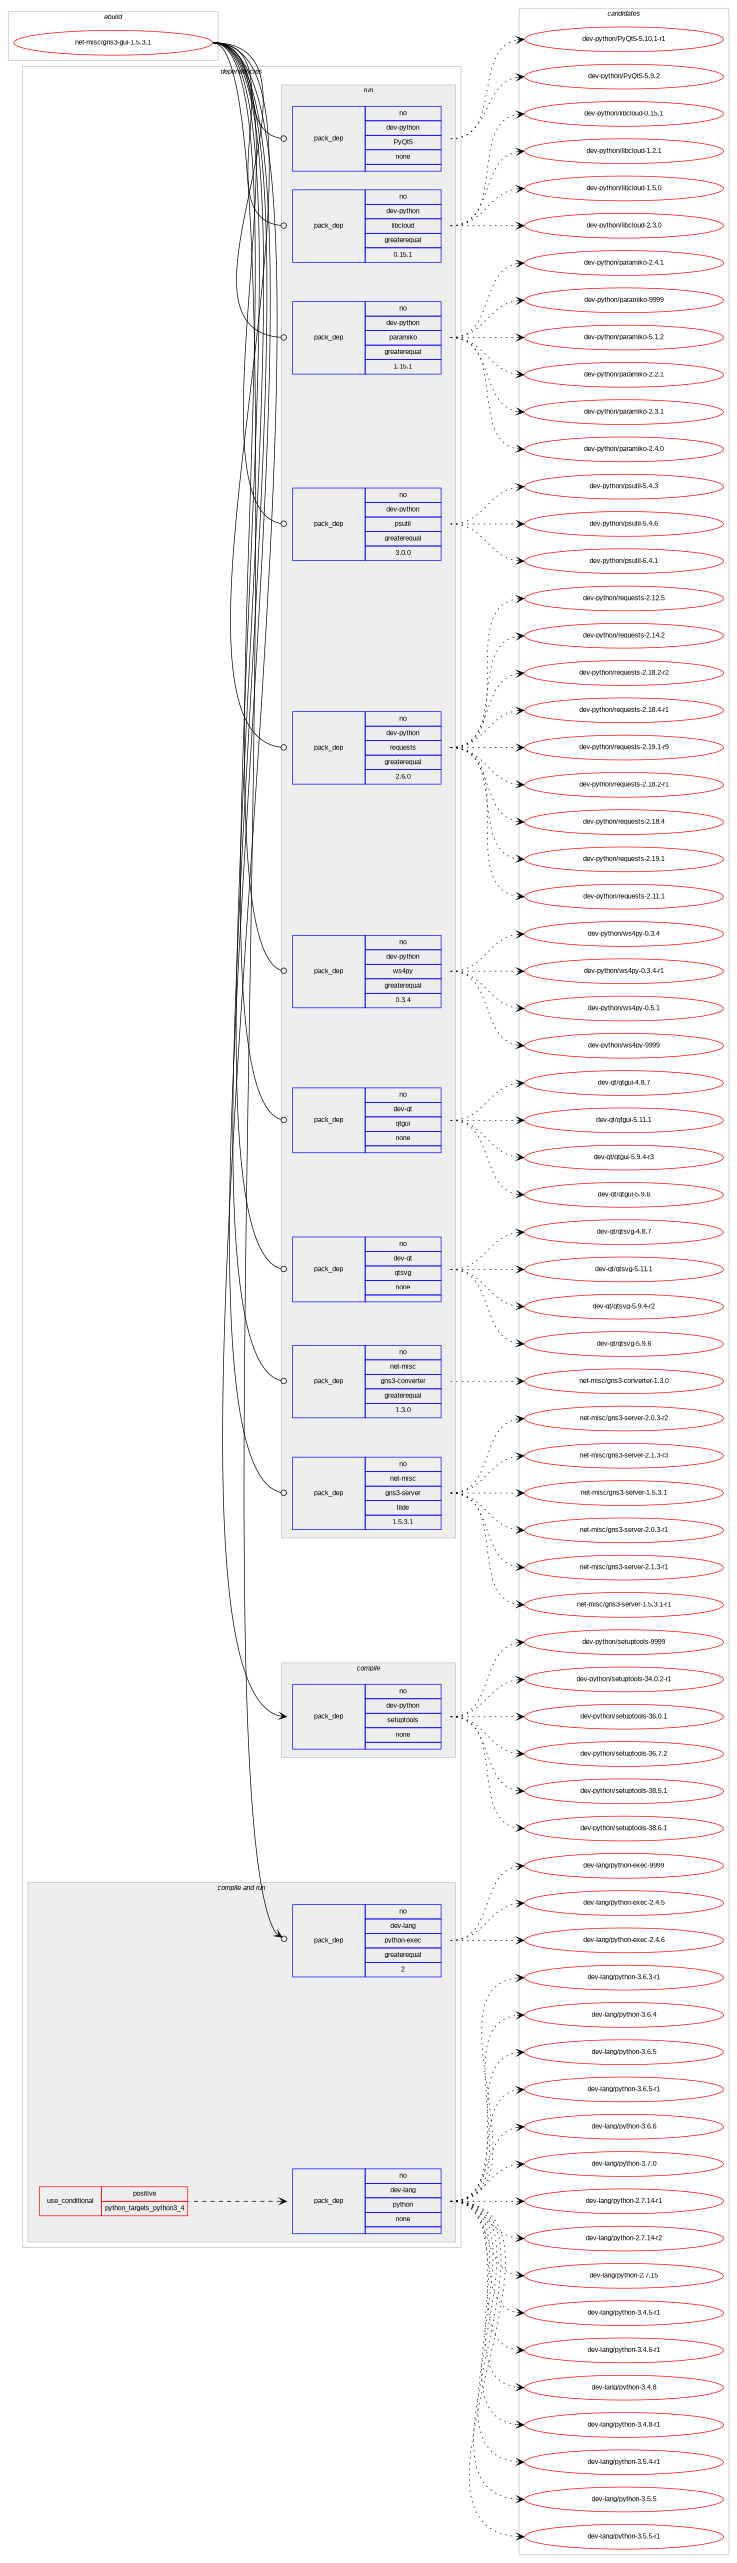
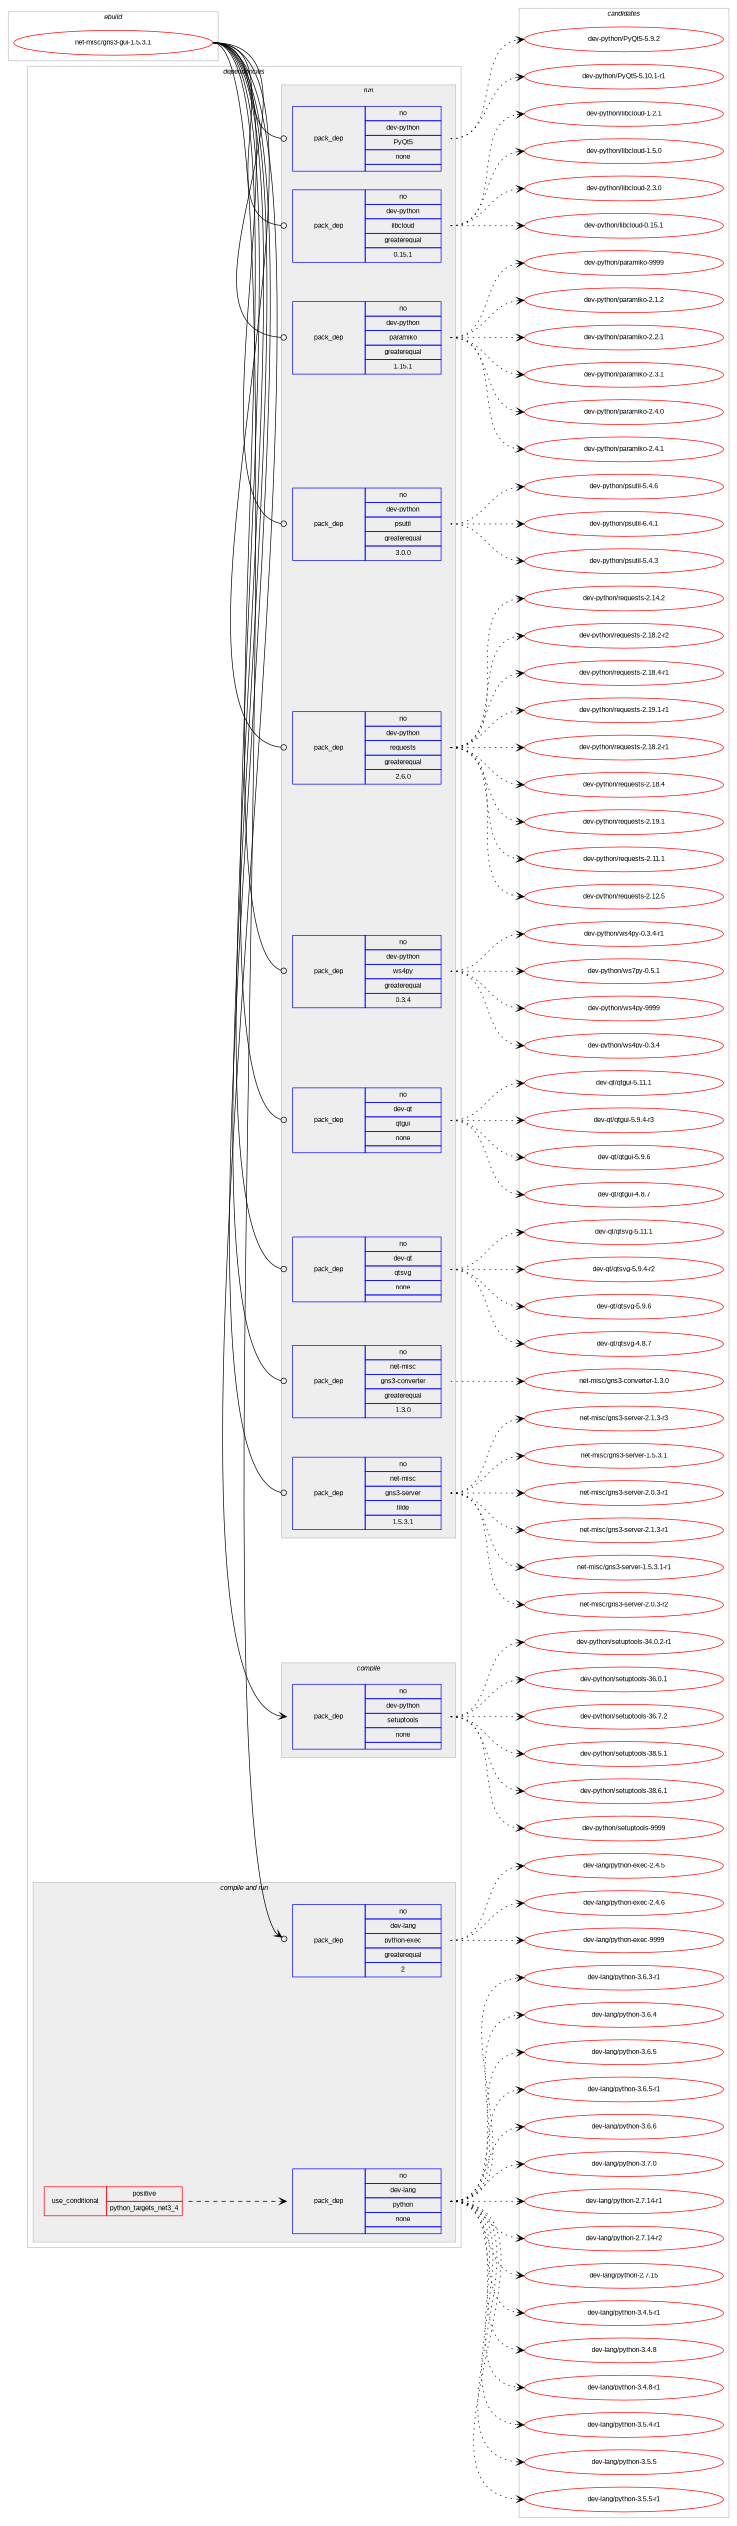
  digraph {
    compound=true
    concentrate=true
    fontname="Liberation Sans"
    fontsize=10
    newrank=true
    rankdir=LR
    ranksep=1.5
    node [color=red fontname="Liberation Sans" fontsize=10]
    edge [arrowhead=vee fontname="Liberation Sans" headport=w style=dotted tailport=e weight=100]
    n1 [label="net-misc/gns3-gui-1.5.3.1" width=4]
    n2 [color=blue label=<<TABLE BORDER="0" CELLBORDER="1" CELLSPACING="0" CELLPADDING="4" WIDTH="220"><TR><TD ROWSPAN="6" CELLPADDING="30">pack_dep</TD></TR><TR><TD WIDTH="110">no</TD></TR><TR><TD>dev-python</TD></TR><TR><TD>setuptools</TD></TR><TR><TD>none</TD></TR><TR><TD></TD></TR></TABLE>> shape=none]
    n3 [color=blue label=<<TABLE BORDER="0" CELLBORDER="1" CELLSPACING="0" CELLPADDING="4" WIDTH="220"><TR><TD ROWSPAN="6" CELLPADDING="30">pack_dep</TD></TR><TR><TD WIDTH="110">no</TD></TR><TR><TD>dev-lang</TD></TR><TR><TD>python</TD></TR><TR><TD>none</TD></TR><TR><TD></TD></TR></TABLE>> shape=none]
-   n4 [label=<<TABLE BORDER="0" CELLBORDER="1" CELLSPACING="0" CELLPADDING="4"><TR><TD ROWSPAN="3" CELLPADDING="10">use_conditional</TD></TR><TR><TD>positive</TD></TR><TR><TD>python_targets_python3_4</TD></TR></TABLE>> shape=none]
+   n4 [label=<<TABLE BORDER="0" CELLBORDER="1" CELLSPACING="0" CELLPADDING="4"><TR><TD ROWSPAN="3" CELLPADDING="10">use_conditional</TD></TR><TR><TD>positive</TD></TR><TR><TD>python_targets_net3_4</TD></TR></TABLE>> shape=none]
    n5 [color=blue label=<<TABLE BORDER="0" CELLBORDER="1" CELLSPACING="0" CELLPADDING="4" WIDTH="220"><TR><TD ROWSPAN="6" CELLPADDING="30">pack_dep</TD></TR><TR><TD WIDTH="110">no</TD></TR><TR><TD>dev-lang</TD></TR><TR><TD>python-exec</TD></TR><TR><TD>greaterequal</TD></TR><TR><TD>2</TD></TR></TABLE>> shape=none]
    n6 [color=blue label=<<TABLE BORDER="0" CELLBORDER="1" CELLSPACING="0" CELLPADDING="4" WIDTH="220"><TR><TD ROWSPAN="6" CELLPADDING="30">pack_dep</TD></TR><TR><TD WIDTH="110">no</TD></TR><TR><TD>dev-python</TD></TR><TR><TD>PyQt5</TD></TR><TR><TD>none</TD></TR><TR><TD></TD></TR></TABLE>> shape=none]
    n7 [color=blue label=<<TABLE BORDER="0" CELLBORDER="1" CELLSPACING="0" CELLPADDING="4" WIDTH="220"><TR><TD ROWSPAN="6" CELLPADDING="30">pack_dep</TD></TR><TR><TD WIDTH="110">no</TD></TR><TR><TD>dev-python</TD></TR><TR><TD>libcloud</TD></TR><TR><TD>greaterequal</TD></TR><TR><TD>0.15.1</TD></TR></TABLE>> shape=none]
    n8 [color=blue label=<<TABLE BORDER="0" CELLBORDER="1" CELLSPACING="0" CELLPADDING="4" WIDTH="220"><TR><TD ROWSPAN="6" CELLPADDING="30">pack_dep</TD></TR><TR><TD WIDTH="110">no</TD></TR><TR><TD>dev-python</TD></TR><TR><TD>paramiko</TD></TR><TR><TD>greaterequal</TD></TR><TR><TD>1.15.1</TD></TR></TABLE>> shape=none]
    n9 [color=blue label=<<TABLE BORDER="0" CELLBORDER="1" CELLSPACING="0" CELLPADDING="4" WIDTH="220"><TR><TD ROWSPAN="6" CELLPADDING="30">pack_dep</TD></TR><TR><TD WIDTH="110">no</TD></TR><TR><TD>dev-python</TD></TR><TR><TD>psutil</TD></TR><TR><TD>greaterequal</TD></TR><TR><TD>3.0.0</TD></TR></TABLE>> shape=none]
    n10 [color=blue label=<<TABLE BORDER="0" CELLBORDER="1" CELLSPACING="0" CELLPADDING="4" WIDTH="220"><TR><TD ROWSPAN="6" CELLPADDING="30">pack_dep</TD></TR><TR><TD WIDTH="110">no</TD></TR><TR><TD>dev-python</TD></TR><TR><TD>requests</TD></TR><TR><TD>greaterequal</TD></TR><TR><TD>2.6.0</TD></TR></TABLE>> shape=none]
    n11 [color=blue label=<<TABLE BORDER="0" CELLBORDER="1" CELLSPACING="0" CELLPADDING="4" WIDTH="220"><TR><TD ROWSPAN="6" CELLPADDING="30">pack_dep</TD></TR><TR><TD WIDTH="110">no</TD></TR><TR><TD>dev-python</TD></TR><TR><TD>ws4py</TD></TR><TR><TD>greaterequal</TD></TR><TR><TD>0.3.4</TD></TR></TABLE>> shape=none]
    n12 [color=blue label=<<TABLE BORDER="0" CELLBORDER="1" CELLSPACING="0" CELLPADDING="4" WIDTH="220"><TR><TD ROWSPAN="6" CELLPADDING="30">pack_dep</TD></TR><TR><TD WIDTH="110">no</TD></TR><TR><TD>dev-qt</TD></TR><TR><TD>qtgui</TD></TR><TR><TD>none</TD></TR><TR><TD></TD></TR></TABLE>> shape=none]
    n13 [color=blue label=<<TABLE BORDER="0" CELLBORDER="1" CELLSPACING="0" CELLPADDING="4" WIDTH="220"><TR><TD ROWSPAN="6" CELLPADDING="30">pack_dep</TD></TR><TR><TD WIDTH="110">no</TD></TR><TR><TD>dev-qt</TD></TR><TR><TD>qtsvg</TD></TR><TR><TD>none</TD></TR><TR><TD></TD></TR></TABLE>> shape=none]
    n14 [color=blue label=<<TABLE BORDER="0" CELLBORDER="1" CELLSPACING="0" CELLPADDING="4" WIDTH="220"><TR><TD ROWSPAN="6" CELLPADDING="30">pack_dep</TD></TR><TR><TD WIDTH="110">no</TD></TR><TR><TD>net-misc</TD></TR><TR><TD>gns3-converter</TD></TR><TR><TD>greaterequal</TD></TR><TR><TD>1.3.0</TD></TR></TABLE>> shape=none]
    n15 [color=blue label=<<TABLE BORDER="0" CELLBORDER="1" CELLSPACING="0" CELLPADDING="4" WIDTH="220"><TR><TD ROWSPAN="6" CELLPADDING="30">pack_dep</TD></TR><TR><TD WIDTH="110">no</TD></TR><TR><TD>net-misc</TD></TR><TR><TD>gns3-server</TD></TR><TR><TD>tilde</TD></TR><TR><TD>1.5.3.1</TD></TR></TABLE>> shape=none]
    n16 [label="dev-python/setuptools-34.0.2-r1" width=4]
    n17 [label="dev-python/setuptools-36.0.1" width=4]
    n18 [label="dev-python/setuptools-36.7.2" width=4]
    n19 [label="dev-python/setuptools-38.5.1" width=4]
    n20 [label="dev-python/setuptools-38.6.1" width=4]
    n21 [label="dev-python/setuptools-9999" width=4]
    n22 [label="dev-lang/python-2.7.14-r1" width=4]
    n23 [label="dev-lang/python-2.7.14-r2" width=4]
    n24 [label="dev-lang/python-2.7.15" width=4]
    n25 [label="dev-lang/python-3.4.5-r1" width=4]
-   n26 [label="dev-lang/python-3.4.6-r1" width=4]
    n27 [label="dev-lang/python-3.4.8" width=4]
    n28 [label="dev-lang/python-3.4.8-r1" width=4]
    n29 [label="dev-lang/python-3.5.4-r1" width=4]
    n30 [label="dev-lang/python-3.5.5" width=4]
    n31 [label="dev-lang/python-3.5.5-r1" width=4]
    n32 [label="dev-lang/python-3.6.3-r1" width=4]
    n33 [label="dev-lang/python-3.6.4" width=4]
    n34 [label="dev-lang/python-3.6.5" width=4]
    n35 [label="dev-lang/python-3.6.5-r1" width=4]
    n36 [label="dev-lang/python-3.6.6" width=4]
    n37 [label="dev-lang/python-3.7.0" width=4]
    n38 [label="dev-lang/python-exec-2.4.5" width=4]
    n39 [label="dev-lang/python-exec-2.4.6" width=4]
    n40 [label="dev-lang/python-exec-9999" width=4]
    n41 [label="dev-python/PyQt5-5.10.1-r1" width=4]
    n42 [label="dev-python/PyQt5-5.9.2" width=4]
    n43 [label="dev-python/libcloud-0.15.1" width=4]
    n44 [label="dev-python/libcloud-1.2.1" width=4]
    n45 [label="dev-python/libcloud-1.5.0" width=4]
    n46 [label="dev-python/libcloud-2.3.0" width=4]
-   n47 [label="dev-python/paramiko-5.1.2" width=4]
+   n47 [label="dev-python/paramiko-2.1.2" width=4]
    n48 [label="dev-python/paramiko-2.2.1" width=4]
    n49 [label="dev-python/paramiko-2.3.1" width=4]
    n50 [label="dev-python/paramiko-2.4.0" width=4]
    n51 [label="dev-python/paramiko-2.4.1" width=4]
    n52 [label="dev-python/paramiko-9999" width=4]
    n53 [label="dev-python/psutil-6.4.1" width=4]
    n54 [label="dev-python/psutil-5.4.3" width=4]
    n55 [label="dev-python/psutil-5.4.6" width=4]
    n56 [label="dev-python/requests-2.18.2-r1" width=4]
    n57 [label="dev-python/requests-2.18.4" width=4]
    n58 [label="dev-python/requests-2.19.1" width=4]
    n59 [label="dev-python/requests-2.11.1" width=4]
    n60 [label="dev-python/requests-2.12.5" width=4]
    n61 [label="dev-python/requests-2.14.2" width=4]
    n62 [label="dev-python/requests-2.18.2-r2" width=4]
    n63 [label="dev-python/requests-2.18.4-r1" width=4]
-   n64 [label="dev-python/requests-2.19.1-r9" width=4]
+   n64 [label="dev-python/requests-2.19.1-r1" width=4]
    n65 [label="dev-python/ws4py-0.3.4" width=4]
    n66 [label="dev-python/ws4py-0.3.4-r1" width=4]
-   n67 [label="dev-python/ws4py-0.5.1" width=4]
+   n67 [label="dev-python/ws7py-0.5.1" width=4]
    n68 [label="dev-python/ws4py-9999" width=4]
    n69 [label="dev-qt/qtgui-4.8.7" width=4]
    n70 [label="dev-qt/qtgui-5.11.1" width=4]
    n71 [label="dev-qt/qtgui-5.9.4-r3" width=4]
    n72 [label="dev-qt/qtgui-5.9.6" width=4]
    n73 [label="dev-qt/qtsvg-4.8.7" width=4]
    n74 [label="dev-qt/qtsvg-5.11.1" width=4]
    n75 [label="dev-qt/qtsvg-5.9.4-r2" width=4]
    n76 [label="dev-qt/qtsvg-5.9.6" width=4]
    n77 [label="net-misc/gns3-converter-1.3.0" width=4]
    n78 [label="net-misc/gns3-server-1.5.3.1" width=4]
    n79 [label="net-misc/gns3-server-2.0.3-r1" width=4]
    n80 [label="net-misc/gns3-server-2.1.3-r1" width=4]
    n81 [label="net-misc/gns3-server-1.5.3.1-r1" width=4]
    n82 [label="net-misc/gns3-server-2.0.3-r2" width=4]
    n83 [label="net-misc/gns3-server-2.1.3-r3" width=4]
    subgraph cluster_1 {
      color=gray
      label=<<i>ebuild</i>>
      rank=same
      n1
    }
    subgraph cluster_2 {
      color=gray
      label=<<i>dependencies</i>>
      subgraph cluster_3 {
        color=gray
        fillcolor="#eeeeee"
        label=<<i>compile</i>>
        style=filled
        subgraph sub_4 {
          color=gray
          fillcolor="#eeeeee"
          label=<<i>compile</i>>
          style=filled
          n2
        }
      }
      subgraph cluster_5 {
        color=gray
        fillcolor="#eeeeee"
        label=<<i>compile and run</i>>
        style=filled
        subgraph sub_6 {
          color=gray
          fillcolor="#eeeeee"
          label=<<i>compile and run</i>>
          style=filled
          n4
          subgraph sub_7 {
            color=gray
            fillcolor="#eeeeee"
            label=<<i>compile and run</i>>
            style=filled
            n3
          }
        }
        subgraph sub_8 {
          color=gray
          fillcolor="#eeeeee"
          label=<<i>compile and run</i>>
          style=filled
          n5
        }
      }
      subgraph cluster_9 {
        color=gray
        fillcolor="#eeeeee"
        label=<<i>run</i>>
        style=filled
        subgraph sub_10 {
          color=gray
          fillcolor="#eeeeee"
          label=<<i>run</i>>
          style=filled
          n6
        }
        subgraph sub_11 {
          color=gray
          fillcolor="#eeeeee"
          label=<<i>run</i>>
          style=filled
          n7
        }
        subgraph sub_12 {
          color=gray
          fillcolor="#eeeeee"
          label=<<i>run</i>>
          style=filled
          n8
        }
        subgraph sub_13 {
          color=gray
          fillcolor="#eeeeee"
          label=<<i>run</i>>
          style=filled
          n9
        }
        subgraph sub_14 {
          color=gray
          fillcolor="#eeeeee"
          label=<<i>run</i>>
          style=filled
          n10
        }
        subgraph sub_15 {
          color=gray
          fillcolor="#eeeeee"
          label=<<i>run</i>>
          style=filled
          n11
        }
        subgraph sub_16 {
          color=gray
          fillcolor="#eeeeee"
          label=<<i>run</i>>
          style=filled
          n12
        }
        subgraph sub_17 {
          color=gray
          fillcolor="#eeeeee"
          label=<<i>run</i>>
          style=filled
          n13
        }
        subgraph sub_18 {
          color=gray
          fillcolor="#eeeeee"
          label=<<i>run</i>>
          style=filled
          n14
        }
        subgraph sub_19 {
          color=gray
          fillcolor="#eeeeee"
          label=<<i>run</i>>
          style=filled
          n15
        }
      }
    }
    subgraph cluster_20 {
      color=gray
      label=<<i>candidates</i>>
      rank=same
      subgraph sub_21 {
        color=black
        label=<<i>candidates</i>>
        nodesep=1
        rank=same
        n16
        n17
        n18
        n19
        n20
        n21
      }
      subgraph sub_22 {
        color=black
        label=<<i>candidates</i>>
        nodesep=1
        rank=same
        n22
        n23
        n24
        n25
-       n26
        n27
        n28
        n29
        n30
        n31
        n32
        n33
        n34
        n35
        n36
        n37
      }
      subgraph sub_23 {
        color=black
        label=<<i>candidates</i>>
        nodesep=1
        rank=same
        n38
        n39
        n40
      }
      subgraph sub_24 {
        color=black
        label=<<i>candidates</i>>
        nodesep=1
        rank=same
        n41
        n42
      }
      subgraph sub_25 {
        color=black
        label=<<i>candidates</i>>
        nodesep=1
        rank=same
        n43
        n44
        n45
        n46
      }
      subgraph sub_26 {
        color=black
        label=<<i>candidates</i>>
        nodesep=1
        rank=same
        n47
        n48
        n49
        n50
        n51
        n52
      }
      subgraph sub_27 {
        color=black
        label=<<i>candidates</i>>
        nodesep=1
        rank=same
        n53
        n54
        n55
      }
      subgraph sub_28 {
        color=black
        label=<<i>candidates</i>>
        nodesep=1
        rank=same
        n56
        n57
        n58
        n59
        n60
        n61
        n62
        n63
        n64
      }
      subgraph sub_29 {
        color=black
        label=<<i>candidates</i>>
        nodesep=1
        rank=same
        n65
        n66
        n67
        n68
      }
      subgraph sub_30 {
        color=black
        label=<<i>candidates</i>>
        nodesep=1
        rank=same
        n69
        n70
        n71
        n72
      }
      subgraph sub_31 {
        color=black
        label=<<i>candidates</i>>
        nodesep=1
        rank=same
        n73
        n74
        n75
        n76
      }
      subgraph sub_32 {
        color=black
        label=<<i>candidates</i>>
        nodesep=1
        rank=same
        n77
      }
      subgraph sub_33 {
        color=black
        label=<<i>candidates</i>>
        nodesep=1
        rank=same
        n78
        n79
        n80
        n81
        n82
        n83
      }
    }
    n1 -> n2 [style=solid weight=20]
    n1 -> n5 [arrowhead=odotvee style=solid weight=20]
    n1 -> n6 [arrowhead=odot style=solid weight=20]
    n1 -> n7 [arrowhead=odot style=solid weight=20]
    n1 -> n8 [arrowhead=odot style=solid weight=20]
    n1 -> n9 [arrowhead=odot style=solid weight=20]
    n1 -> n10 [arrowhead=odot style=solid weight=20]
    n1 -> n11 [arrowhead=odot style=solid weight=20]
    n1 -> n12 [arrowhead=odot style=solid weight=20]
    n1 -> n13 [arrowhead=odot style=solid weight=20]
    n1 -> n14 [arrowhead=odot style=solid weight=20]
    n1 -> n15 [arrowhead=odot style=solid weight=20]
    n2 -> n16
    n2 -> n17
    n2 -> n18
    n2 -> n19
    n2 -> n20
    n2 -> n21
    n3 -> n22
    n3 -> n23
    n3 -> n24
    n3 -> n25
-   n3 -> n26
    n3 -> n27
    n3 -> n28
    n3 -> n29
    n3 -> n30
    n3 -> n31
    n3 -> n32
    n3 -> n33
    n3 -> n34
    n3 -> n35
    n3 -> n36
    n3 -> n37
    n4 -> n3 [style=dashed weight=20]
    n5 -> n38
    n5 -> n39
    n5 -> n40
    n6 -> n41
    n6 -> n42
    n7 -> n43
    n7 -> n44
    n7 -> n45
    n7 -> n46
    n8 -> n47
    n8 -> n48
    n8 -> n49
    n8 -> n50
    n8 -> n51
    n8 -> n52
    n9 -> n53
    n9 -> n54
    n9 -> n55
    n10 -> n56
    n10 -> n57
    n10 -> n58
    n10 -> n59
    n10 -> n60
    n10 -> n61
    n10 -> n62
    n10 -> n63
    n10 -> n64
    n11 -> n65
    n11 -> n66
    n11 -> n67
    n11 -> n68
    n12 -> n69
    n12 -> n70
    n12 -> n71
    n12 -> n72
    n13 -> n73
    n13 -> n74
    n13 -> n75
    n13 -> n76
    n14 -> n77
    n15 -> n78
    n15 -> n79
    n15 -> n80
    n15 -> n81
    n15 -> n82
    n15 -> n83
  }
